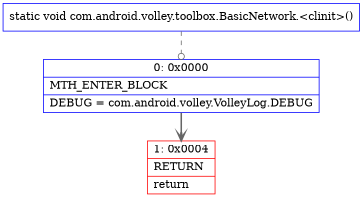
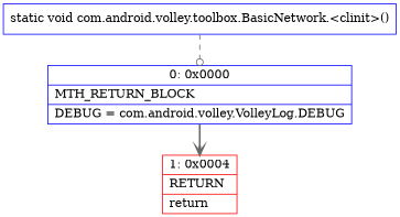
  digraph {
    node [shape=record color=blue]
    edge [color=gray40]
-   n1 [label="{0\:\ 0x0000|MTH_ENTER_BLOCK\l|DEBUG = com.android.volley.VolleyLog.DEBUG\l}"]
+   n1 [label="{0\:\ 0x0000|MTH_RETURN_BLOCK\l|DEBUG = com.android.volley.VolleyLog.DEBUG\l}"]
    n2 [label="{1\:\ 0x0004|RETURN\l|return\l}" color=red]
    n3 [label="{static void com.android.volley.toolbox.BasicNetwork.\<clinit\>() }"]
    n1 -> n2 [style=bold arrowhead=vee]
    n3 -> n1 [style=dashed arrowhead=odot]
  }
